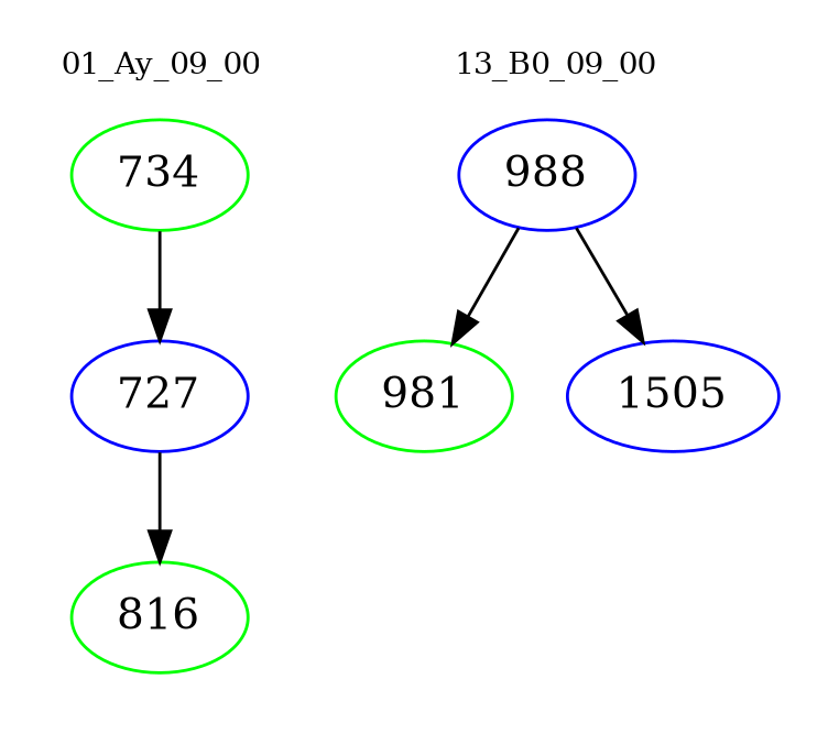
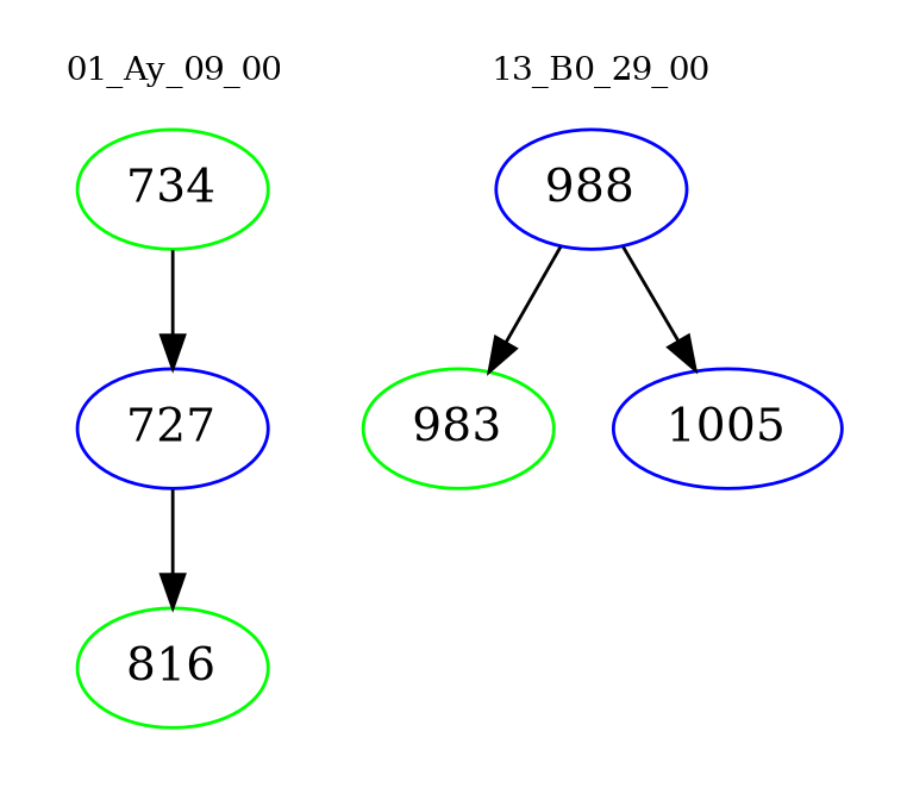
  digraph {
    node [color=green]
    edge [color=black]
    n1 [label=734]
    n2 [color=blue label=727]
    n3 [label=816]
-   n4 [label=981]
+   n4 [label=983]
    n5 [color=blue label=988]
-   n6 [color=blue label=1505]
+   n6 [color=blue label=1005]
    subgraph cluster_1 {
      color=white
      fontsize=10
      label="01_Ay_09_00"
      n1
      n2
      n3
    }
    subgraph cluster_2 {
      color=white
      fontsize=10
-     label="13_B0_09_00"
+     label="13_B0_29_00"
      n4
      n5
      n6
    }
    n1 -> n2
    n2 -> n3
    n5 -> n4
    n5 -> n6
  }
